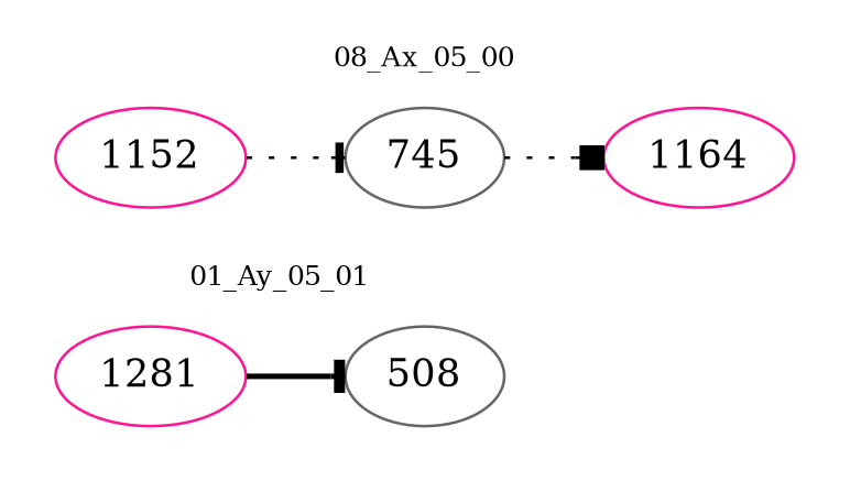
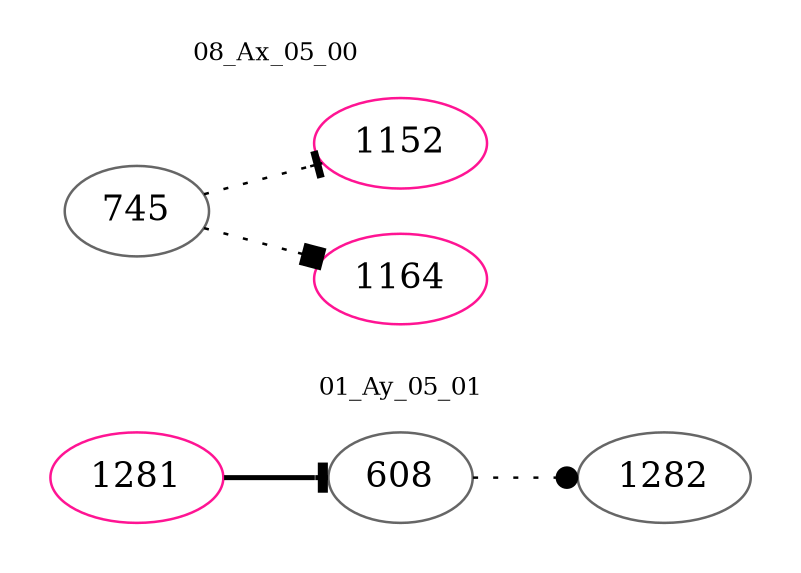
  digraph {
    rankdir=LR
    node [color=gray40]
    edge [arrowhead=tee color=black style=dotted]
-   n1 [label=508]
+   n1 [label=608]
    n2 [color=deeppink label=1281]
+   n3 [label=1282]
    n4 [label=745]
    n5 [color=deeppink label=1164]
    n6 [color=deeppink label=1152]
    subgraph cluster_1 {
      color=white
      fontsize=10
      label="01_Ay_05_01"
      n1
      n2
+     n3
    }
    subgraph cluster_2 {
      color=white
      fontsize=10
      label="08_Ax_05_00"
      n4
      n5
      n6
    }
+   n1 -> n3 [arrowhead=dot]
    n2 -> n1 [style=bold]
    n4 -> n5 [arrowhead=box]
-   n6 -> n4
+   n4 -> n6
  }
